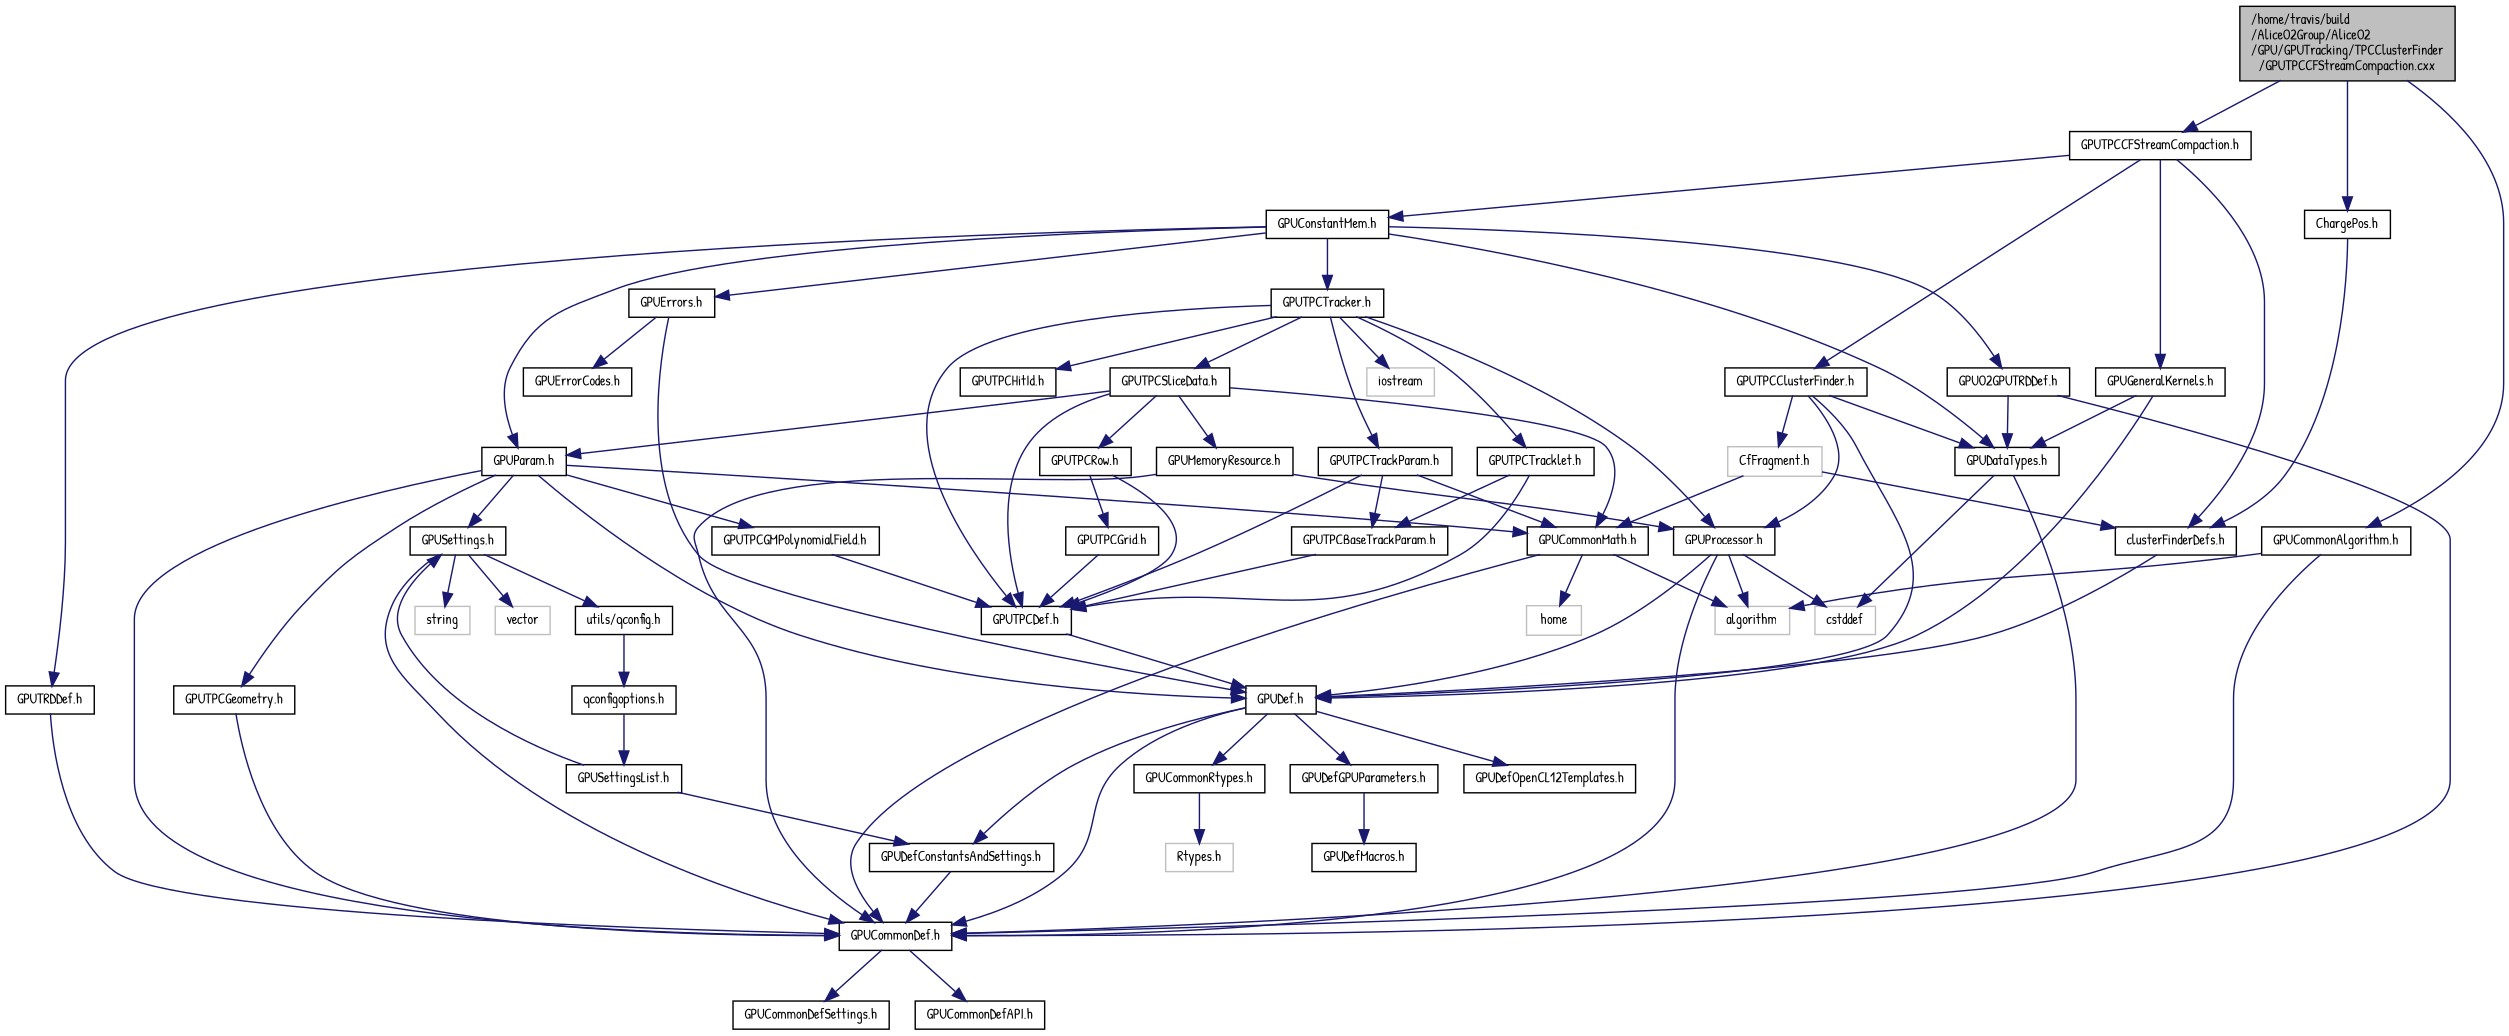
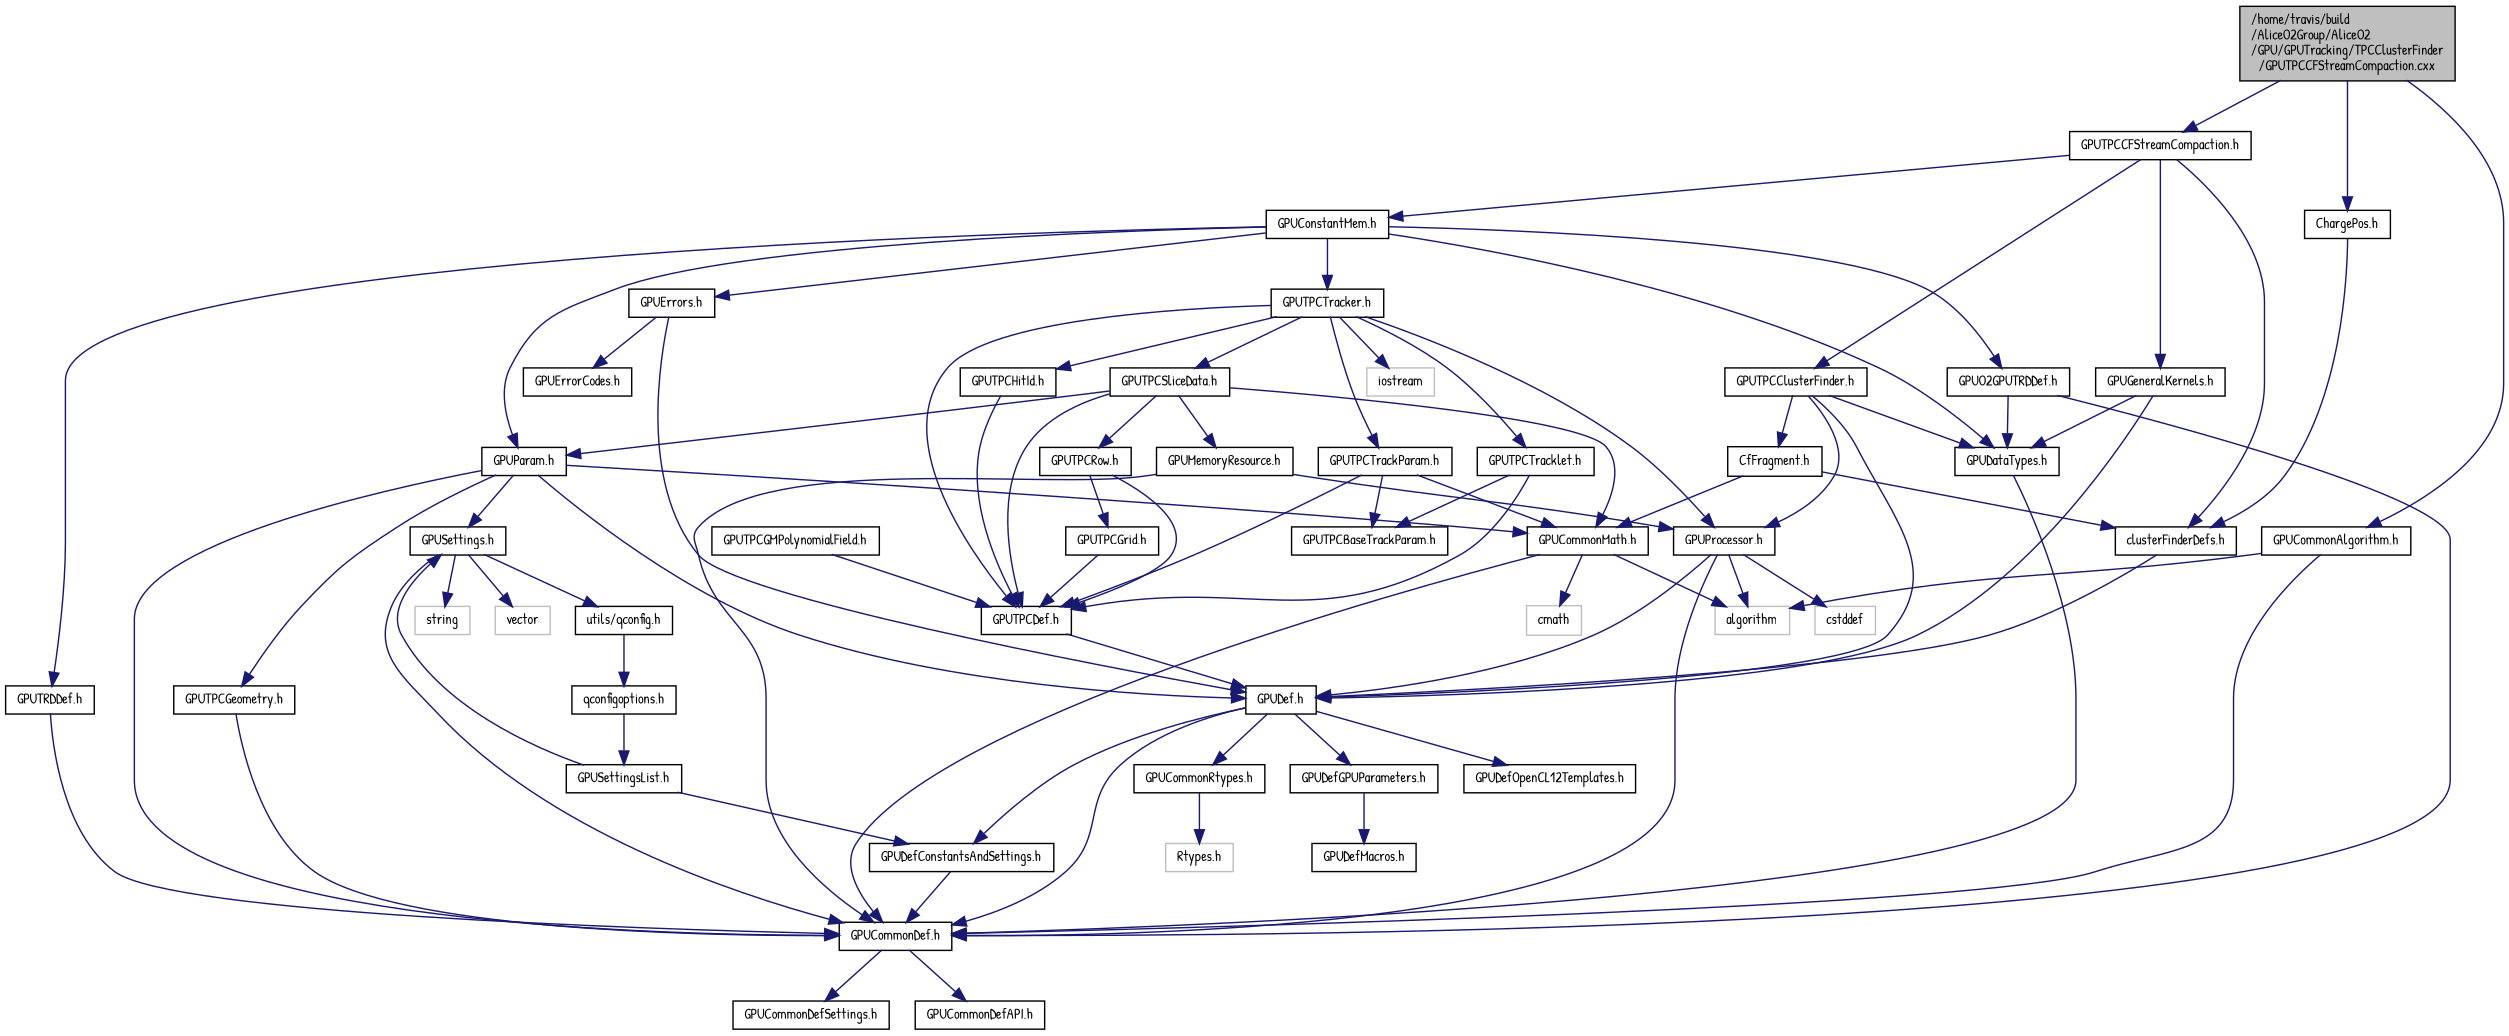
  digraph {
    fontname="Patrick Hand"
    node [color=black fontname="Patrick Hand" fontsize=10 shape=record]
    edge [color=midnightblue fontname="Patrick Hand" fontsize=10 labelfontname=Helvetica labelfontsize=10 style=solid]
    n1 [fillcolor=grey75 fontcolor=black height=0.2 label="/home/travis/build\l/AliceO2Group/AliceO2\l/GPU/GPUTracking/TPCClusterFinder\l/GPUTPCCFStreamCompaction.cxx" style=filled width=0.4]
    n2 [height=0.2 label="GPUTPCCFStreamCompaction.h" width=0.4]
    n3 [height=0.2 label="GPUCommonAlgorithm.h" width=0.4]
    n4 [height=0.2 label="ChargePos.h" width=0.4]
    n5 [height=0.2 label="clusterFinderDefs.h" width=0.4]
    n6 [height=0.2 label="GPUGeneralKernels.h" width=0.4]
    n7 [height=0.2 label="GPUConstantMem.h" width=0.4]
    n8 [height=0.2 label="GPUTPCClusterFinder.h" width=0.4]
    n9 [height=0.2 label="GPUCommonDef.h" width=0.4]
    n10 [color=grey75 height=0.2 label=algorithm width=0.4]
    n11 [height=0.2 label="GPUDef.h" width=0.4]
    n12 [height=0.2 label="GPUDataTypes.h" width=0.4]
    n13 [height=0.2 label="GPUTPCTracker.h" width=0.4]
    n14 [height=0.2 label="GPUParam.h" width=0.4]
    n15 [height=0.2 label="GPUErrors.h" width=0.4]
    n16 [height=0.2 label="GPUTRDDef.h" width=0.4]
    n17 [height=0.2 label="GPUO2GPUTRDDef.h" width=0.4]
    n18 [height=0.2 label="GPUProcessor.h" width=0.4]
-   n19 [color=grey75 height=0.2 label="CfFragment.h" width=0.4]
+   n19 [height=0.2 label="CfFragment.h" width=0.4]
    n20 [height=0.2 label="GPUDefConstantsAndSettings.h" width=0.4]
    n21 [height=0.2 label="GPUDefGPUParameters.h" width=0.4]
    n22 [height=0.2 label="GPUDefOpenCL12Templates.h" width=0.4]
    n23 [height=0.2 label="GPUCommonRtypes.h" width=0.4]
    n24 [height=0.2 label="GPUCommonDefSettings.h" width=0.4]
    n25 [height=0.2 label="GPUCommonDefAPI.h" width=0.4]
    n26 [height=0.2 label="GPUDefMacros.h" width=0.4]
    n27 [color=grey75 height=0.2 label="Rtypes.h" width=0.4]
    n28 [color=grey75 height=0.2 label=cstddef width=0.4]
    n29 [height=0.2 label="GPUTPCDef.h" width=0.4]
    n30 [color=grey75 height=0.2 label=iostream width=0.4]
    n31 [height=0.2 label="GPUTPCHitId.h" width=0.4]
    n32 [height=0.2 label="GPUTPCSliceData.h" width=0.4]
    n33 [height=0.2 label="GPUTPCTrackParam.h" width=0.4]
    n34 [height=0.2 label="GPUTPCTracklet.h" width=0.4]
    n35 [height=0.2 label="GPUCommonMath.h" width=0.4]
    n36 [height=0.2 label="GPUSettings.h" width=0.4]
    n37 [height=0.2 label="GPUTPCGeometry.h" width=0.4]
    n38 [height=0.2 label="GPUTPCGMPolynomialField.h" width=0.4]
    n39 [height=0.2 label="GPUErrorCodes.h" width=0.4]
    n40 [height=0.2 label="GPUTPCRow.h" width=0.4]
    n41 [height=0.2 label="GPUMemoryResource.h" width=0.4]
    n42 [height=0.2 label="GPUTPCBaseTrackParam.h" width=0.4]
    n43 [height=0.2 label="GPUTPCGrid.h" width=0.4]
-   n44 [color=grey75 height=0.2 label=home width=0.4]
+   n44 [color=grey75 height=0.2 label=cmath width=0.4]
    n45 [color=grey75 height=0.2 label=vector width=0.4]
    n46 [color=grey75 height=0.2 label=string width=0.4]
    n47 [height=0.2 label="utils/qconfig.h" width=0.4]
    n48 [height=0.2 label="qconfigoptions.h" width=0.4]
    n49 [height=0.2 label="GPUSettingsList.h" width=0.4]
    n1 -> n2
    n1 -> n3
    n1 -> n4
    n2 -> n5
    n2 -> n6
    n2 -> n7
    n2 -> n8
    n3 -> n9
    n3 -> n10
    n4 -> n5
    n5 -> n11
    n6 -> n11
    n6 -> n12
    n7 -> n12
    n7 -> n13
    n7 -> n14
    n7 -> n15
    n7 -> n16
    n7 -> n17
    n8 -> n11
    n8 -> n12
    n8 -> n18
    n8 -> n19
    n9 -> n24
    n9 -> n25
    n11 -> n9
    n11 -> n20
    n11 -> n21
    n11 -> n22
    n11 -> n23
    n12 -> n9
-   n12 -> n28
    n13 -> n18
    n13 -> n29
    n13 -> n30
    n13 -> n31
    n13 -> n32
    n13 -> n33
    n13 -> n34
    n14 -> n9
    n14 -> n11
    n14 -> n35
    n14 -> n36
    n14 -> n37
-   n14 -> n38
    n15 -> n11
    n15 -> n39
    n16 -> n9
    n17 -> n9
    n17 -> n12
    n18 -> n9
    n18 -> n10
    n18 -> n11
    n18 -> n28
    n19 -> n5
    n19 -> n35
    n20 -> n9
    n21 -> n26
    n23 -> n27
    n29 -> n11
    n32 -> n14
    n32 -> n29
    n32 -> n35
    n32 -> n40
    n32 -> n41
    n33 -> n29
    n33 -> n35
    n33 -> n42
    n34 -> n29
    n34 -> n42
    n35 -> n9
    n35 -> n10
    n35 -> n44
    n36 -> n9
    n36 -> n45
    n36 -> n46
    n36 -> n47
    n37 -> n9
    n38 -> n29
    n40 -> n29
    n40 -> n43
    n41 -> n9
    n41 -> n18
-   n42 -> n29
+   n31 -> n29
    n43 -> n29
    n47 -> n48
    n48 -> n49
    n49 -> n20
    n49 -> n36
  }
